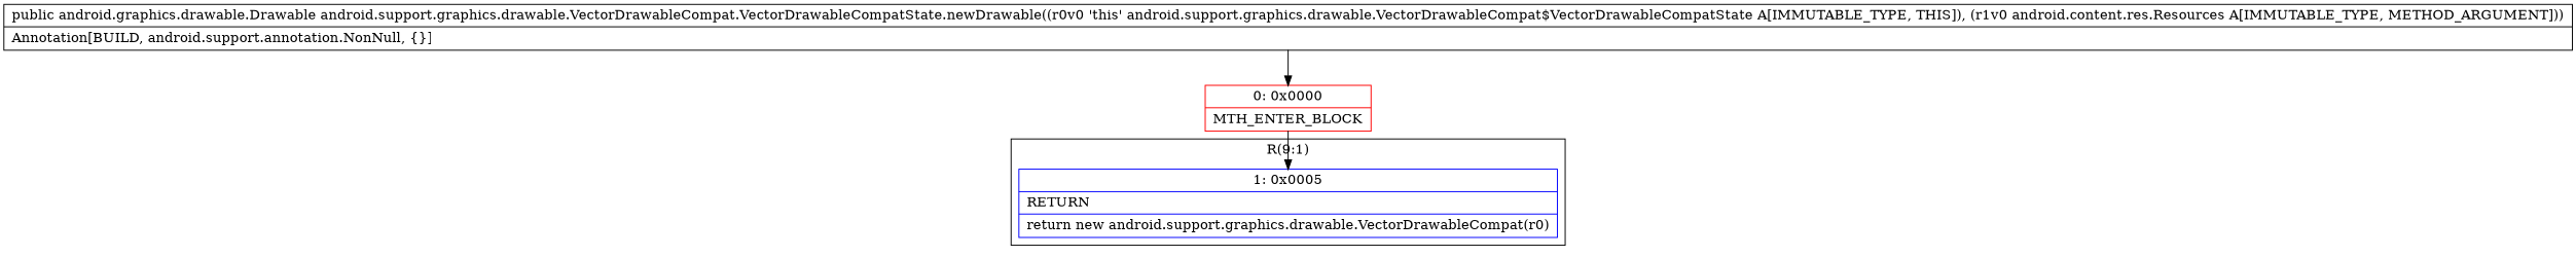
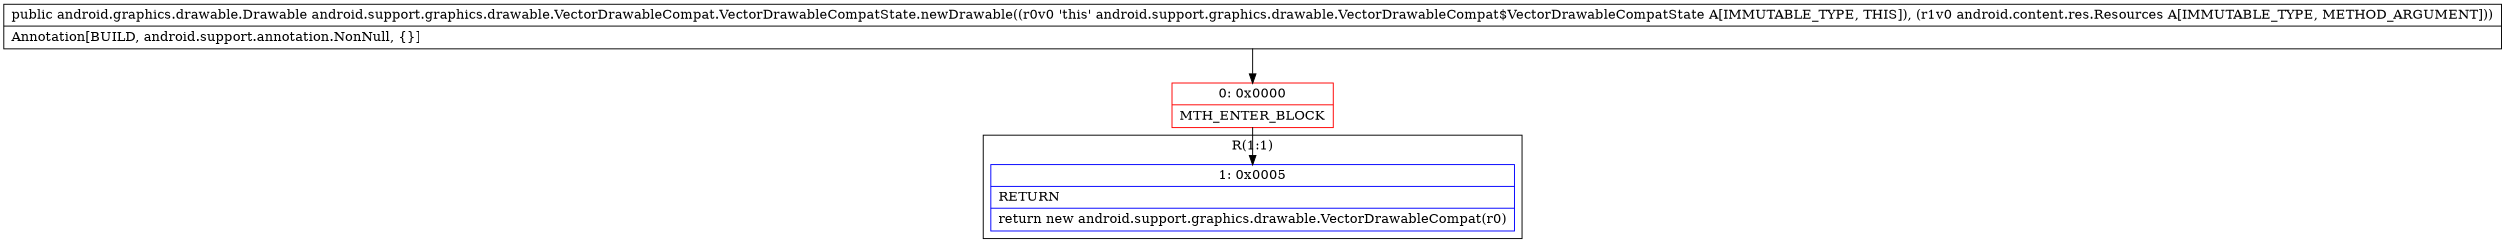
  digraph {
    node [shape=record]
    n1 [color=blue label="{1\:\ 0x0005|RETURN\l|return new android.support.graphics.drawable.VectorDrawableCompat(r0)\l}"]
    n2 [color=red label="{0\:\ 0x0000|MTH_ENTER_BLOCK\l}"]
    n3 [label="{public android.graphics.drawable.Drawable android.support.graphics.drawable.VectorDrawableCompat.VectorDrawableCompatState.newDrawable((r0v0 'this' android.support.graphics.drawable.VectorDrawableCompat$VectorDrawableCompatState A[IMMUTABLE_TYPE, THIS]), (r1v0 android.content.res.Resources A[IMMUTABLE_TYPE, METHOD_ARGUMENT]))  | Annotation[BUILD, android.support.annotation.NonNull, \{\}]\l}"]
    subgraph cluster_1 {
-     label="R(9:1)"
+     label="R(1:1)"
      n1
    }
    n2 -> n1
    n3 -> n2
  }
